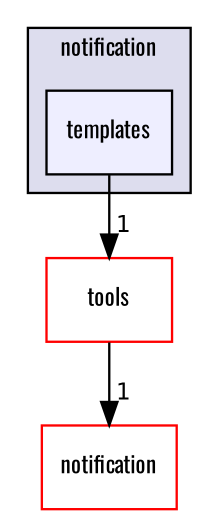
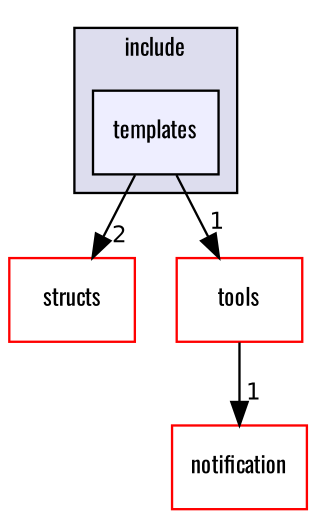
  digraph {
    compound=true
    fontname=Oswald
    node [fillcolor=white fontname=Oswald fontsize=10 shape=box style=filled color=red]
    edge [fontname=Oswald headlabel=1 labeldistance=1.5 labelfontname=Helvetica labelfontsize=10]
    n1 [fillcolor="#eeeeff" label=templates pencolor=black color=""]
+   n2 [label=structs]
    n3 [label=tools]
    n4 [label=notification]
    subgraph cluster_1 {
      bgcolor="#ddddee"
      fontsize=10
-     label=notification
+     label=include
      pencolor=black
      n1
    }
+   n1 -> n2 [headlabel=2]
    n1 -> n3
    n3 -> n4
  }
